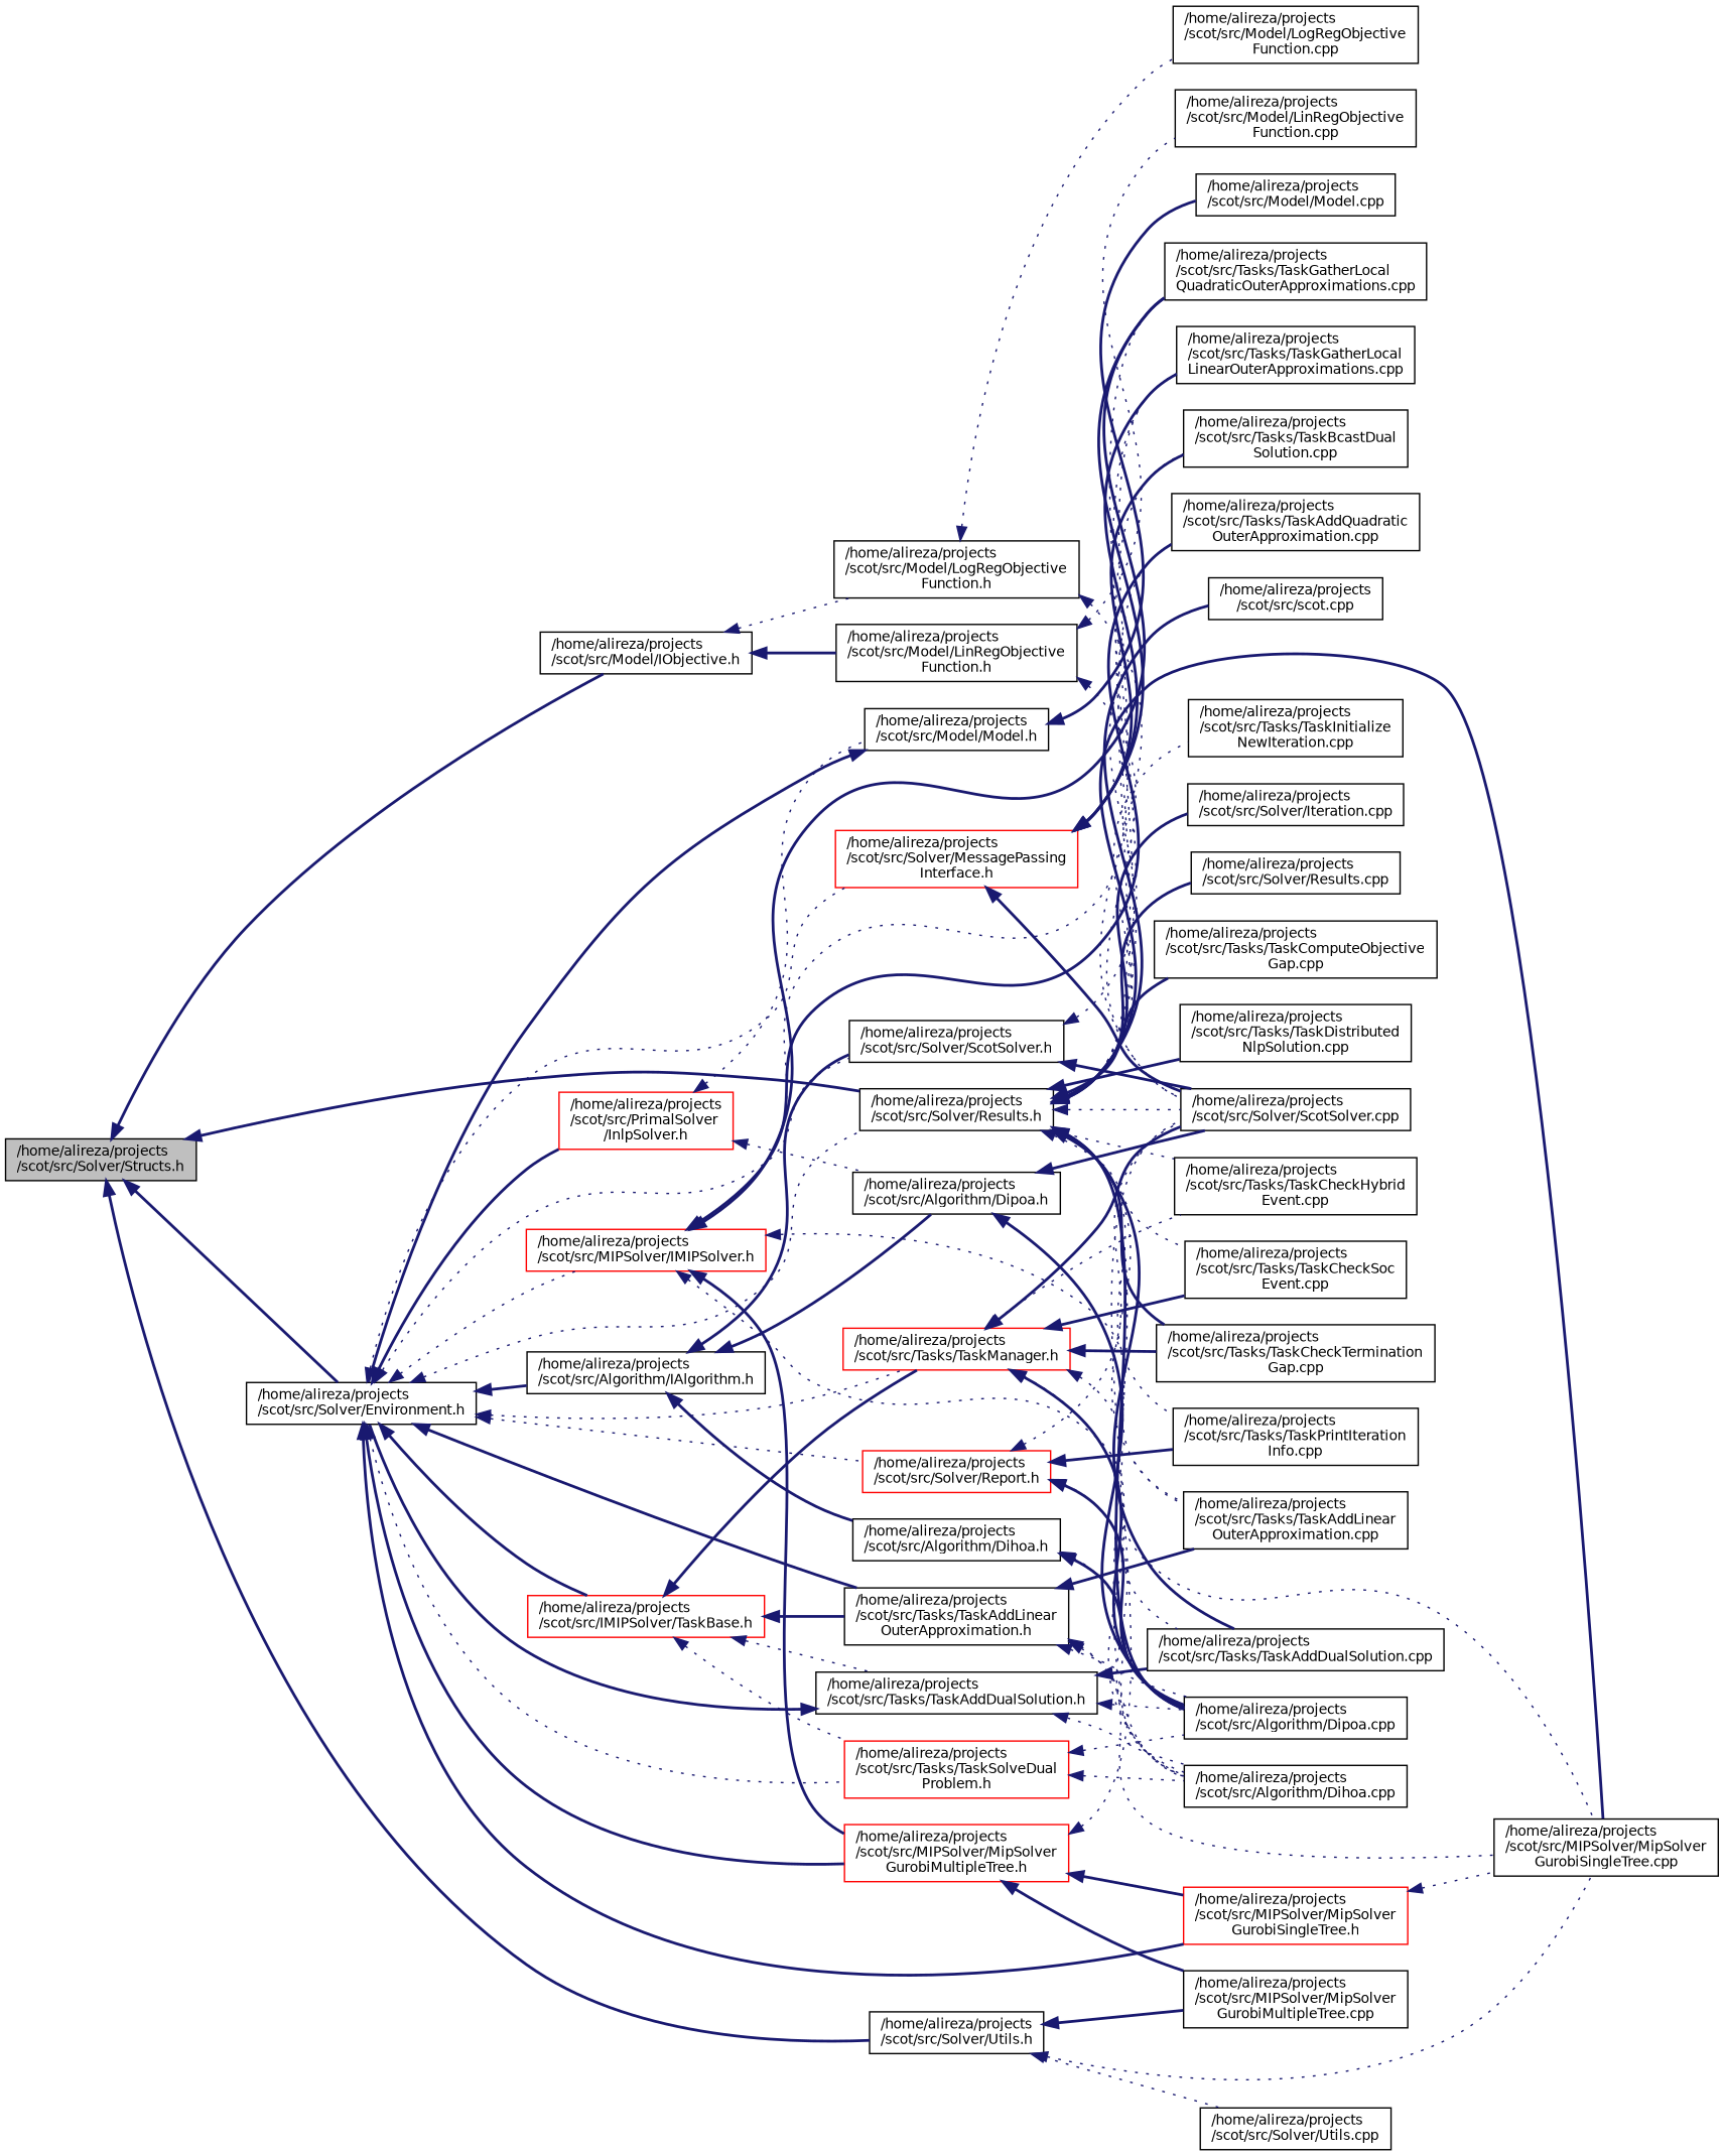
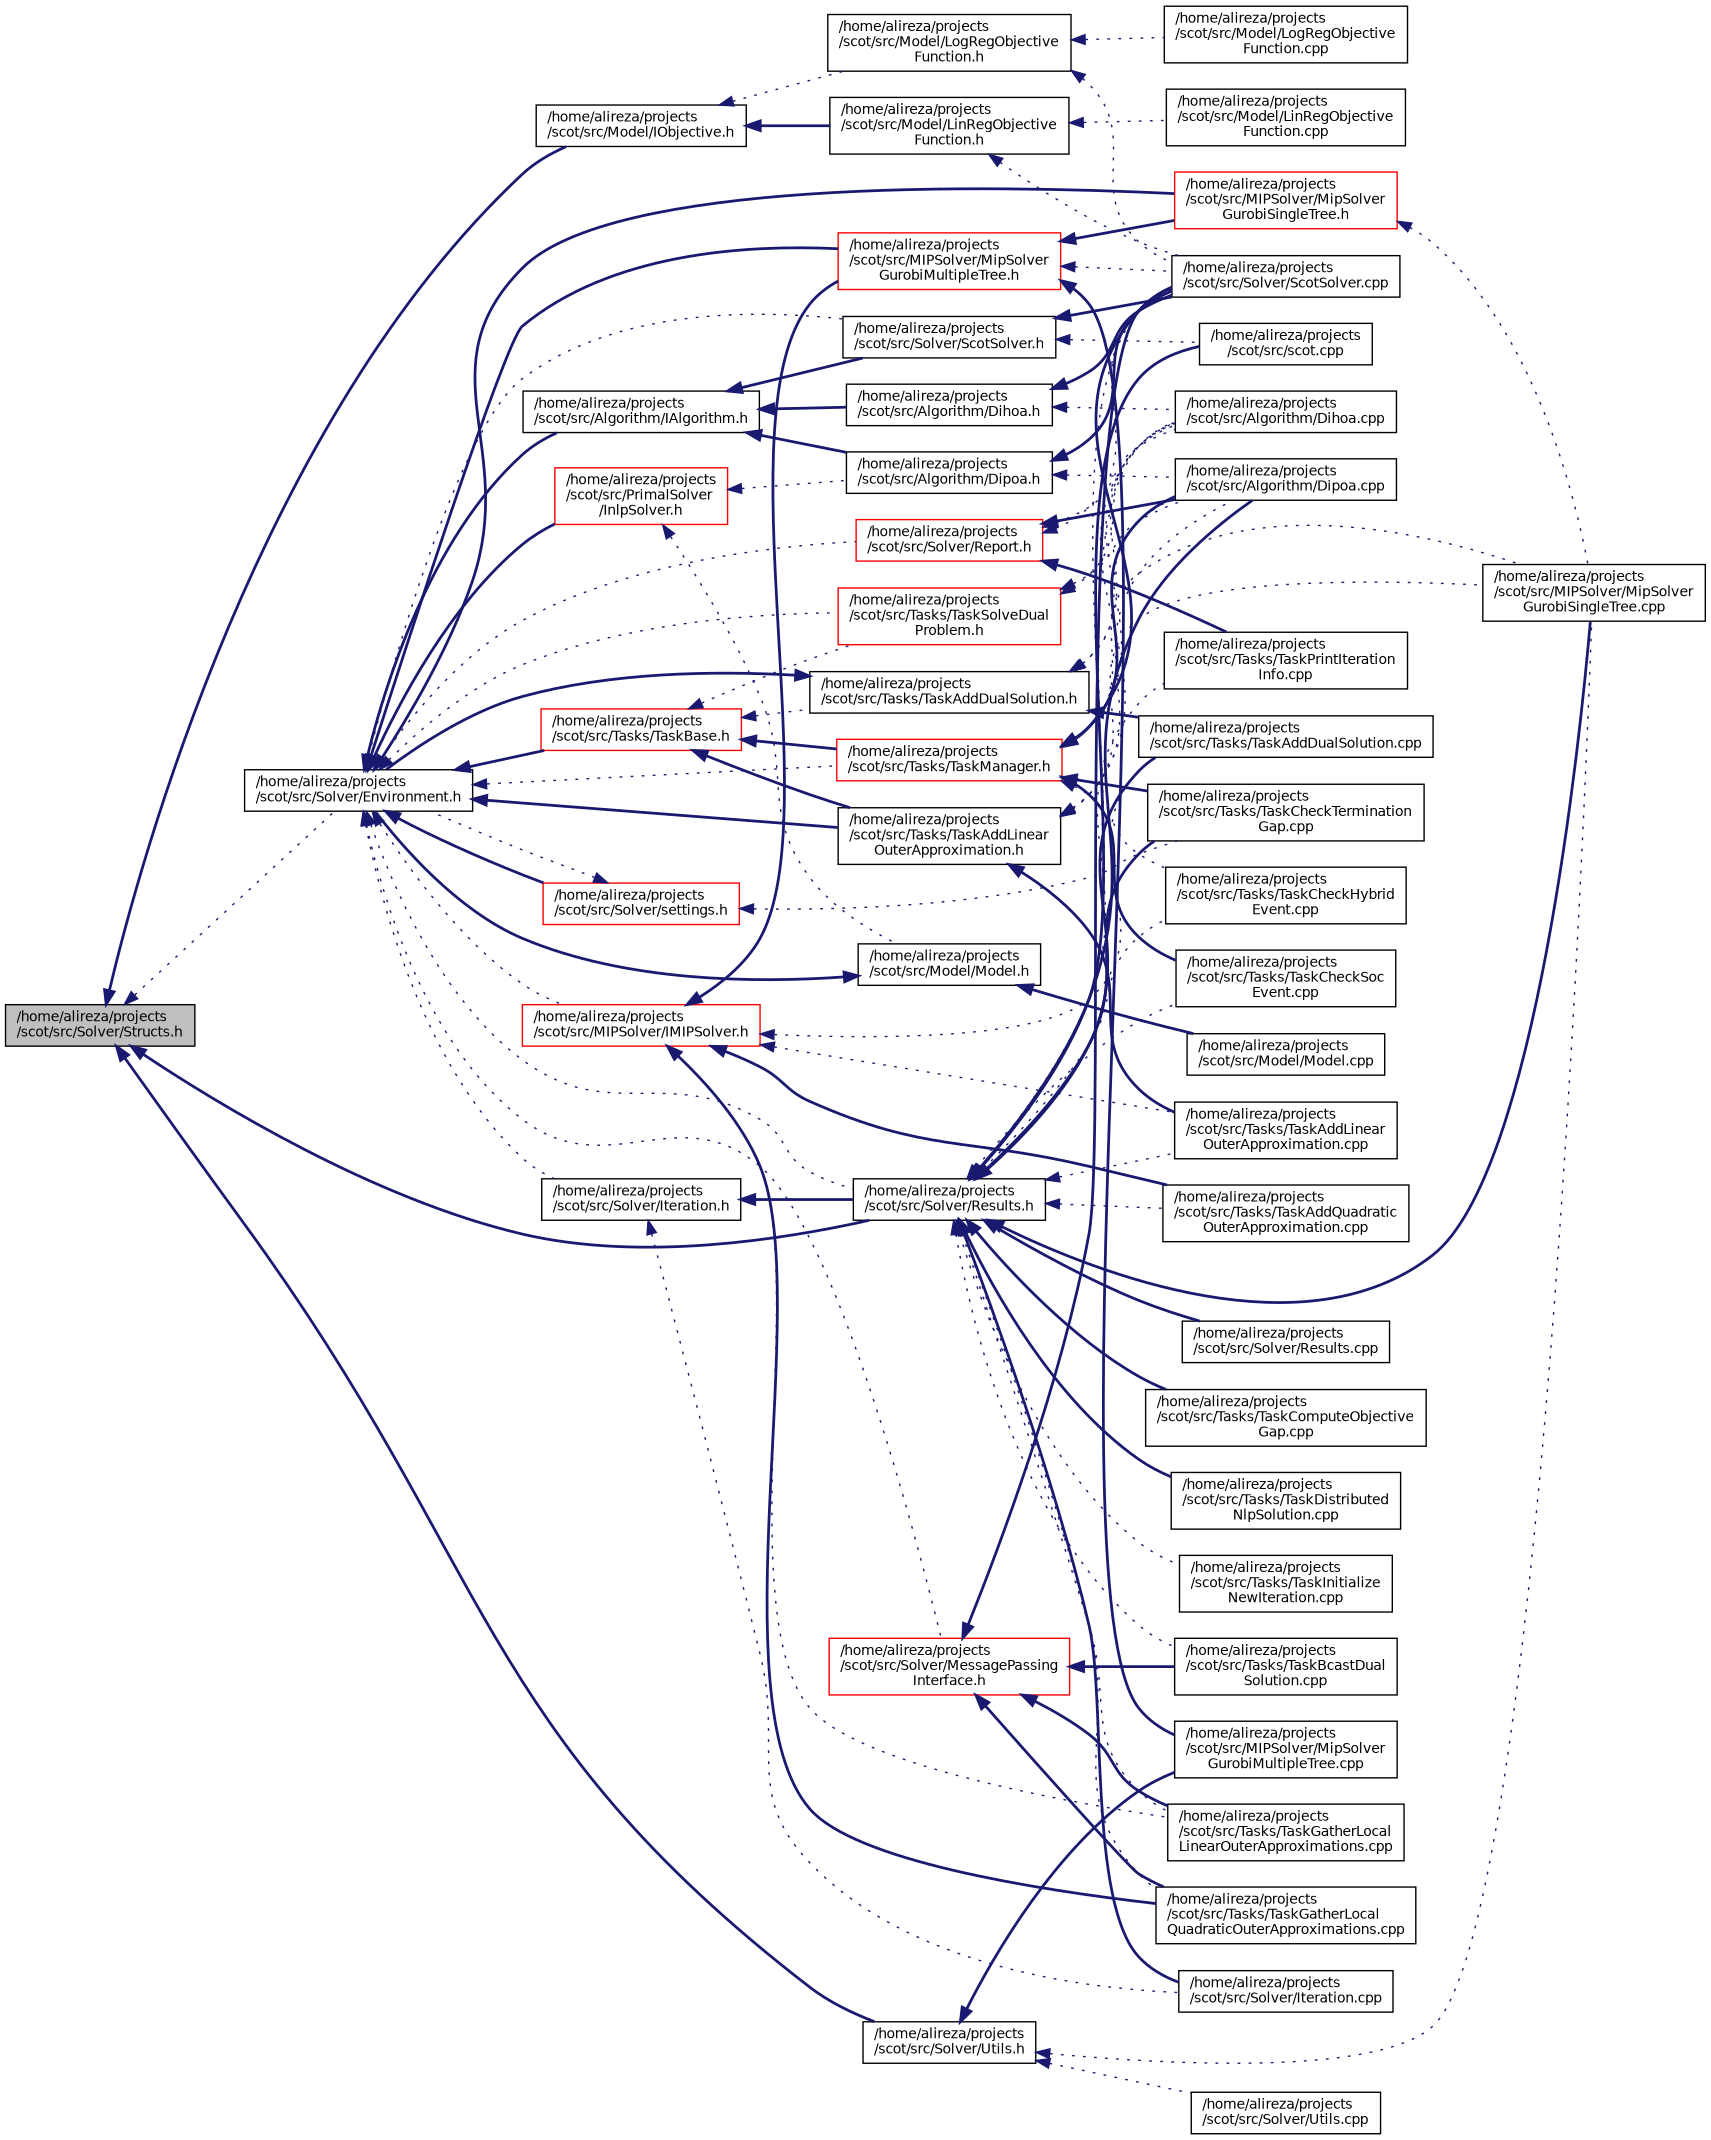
  digraph {
    rankdir=LR
    node [color=black fillcolor=white fontname=Helvetica fontsize=10 shape=record style=filled]
    edge [color=midnightblue dir=back fontname=Helvetica fontsize=10 labelfontname=Helvetica labelfontsize=10 style=dotted]
    n1 [fillcolor=grey75 fontcolor=black height=0.2 label="/home/alireza/projects\l/scot/src/Solver/Structs.h" width=0.4]
    n2 [height=0.2 label="/home/alireza/projects\l/scot/src/Model/IObjective.h" width=0.4]
    n3 [height=0.2 label="/home/alireza/projects\l/scot/src/Solver/Environment.h" width=0.4]
    n4 [height=0.2 label="/home/alireza/projects\l/scot/src/Solver/Results.h" width=0.4]
    n5 [height=0.2 label="/home/alireza/projects\l/scot/src/Solver/Utils.h" width=0.4]
    n6 [height=0.2 label="/home/alireza/projects\l/scot/src/Model/LinRegObjective\lFunction.h" width=0.4]
    n7 [height=0.2 label="/home/alireza/projects\l/scot/src/Model/LogRegObjective\lFunction.h" width=0.4]
    n8 [height=0.2 label="/home/alireza/projects\l/scot/src/Algorithm/IAlgorithm.h" width=0.4]
    n9 [height=0.2 label="/home/alireza/projects\l/scot/src/Solver/ScotSolver.h" width=0.4]
    n10 [color=red height=0.2 label="/home/alireza/projects\l/scot/src/MIPSolver/IMIPSolver.h" width=0.4]
    n11 [color=red height=0.2 label="/home/alireza/projects\l/scot/src/MIPSolver/MipSolver\lGurobiMultipleTree.h" width=0.4]
    n12 [color=red height=0.2 label="/home/alireza/projects\l/scot/src/MIPSolver/MipSolver\lGurobiSingleTree.h" width=0.4]
    n13 [color=red height=0.2 label="/home/alireza/projects\l/scot/src/PrimalSolver\l/InlpSolver.h" width=0.4]
+   n14 [height=0.2 label="/home/alireza/projects\l/scot/src/Solver/Iteration.h" width=0.4]
    n15 [color=red height=0.2 label="/home/alireza/projects\l/scot/src/Solver/MessagePassing\lInterface.h" width=0.4]
    n16 [color=red height=0.2 label="/home/alireza/projects\l/scot/src/Solver/Report.h" width=0.4]
+   n17 [color=red height=0.2 label="/home/alireza/projects\l/scot/src/Solver/settings.h" width=0.4]
    n18 [height=0.2 label="/home/alireza/projects\l/scot/src/Tasks/TaskAddLinear\lOuterApproximation.h" width=0.4]
-   n19 [color=red height=0.2 label="/home/alireza/projects\l/scot/src/IMIPSolver/TaskBase.h" width=0.4]
+   n19 [color=red height=0.2 label="/home/alireza/projects\l/scot/src/Tasks/TaskBase.h" width=0.4]
    n20 [color=red height=0.2 label="/home/alireza/projects\l/scot/src/Tasks/TaskManager.h" width=0.4]
    n21 [color=red height=0.2 label="/home/alireza/projects\l/scot/src/Tasks/TaskSolveDual\lProblem.h" width=0.4]
    n22 [height=0.2 label="/home/alireza/projects\l/scot/src/Solver/ScotSolver.cpp" width=0.4]
    n23 [height=0.2 label="/home/alireza/projects\l/scot/src/Algorithm/Dihoa.cpp" width=0.4]
    n24 [height=0.2 label="/home/alireza/projects\l/scot/src/Algorithm/Dipoa.cpp" width=0.4]
    n25 [height=0.2 label="/home/alireza/projects\l/scot/src/scot.cpp" width=0.4]
    n26 [height=0.2 label="/home/alireza/projects\l/scot/src/Tasks/TaskAddDualSolution.cpp" width=0.4]
    n27 [height=0.2 label="/home/alireza/projects\l/scot/src/Tasks/TaskAddLinear\lOuterApproximation.cpp" width=0.4]
    n28 [height=0.2 label="/home/alireza/projects\l/scot/src/Tasks/TaskAddQuadratic\lOuterApproximation.cpp" width=0.4]
    n29 [height=0.2 label="/home/alireza/projects\l/scot/src/Tasks/TaskGatherLocal\lLinearOuterApproximations.cpp" width=0.4]
    n30 [height=0.2 label="/home/alireza/projects\l/scot/src/Tasks/TaskGatherLocal\lQuadraticOuterApproximations.cpp" width=0.4]
    n31 [height=0.2 label="/home/alireza/projects\l/scot/src/MIPSolver/MipSolver\lGurobiSingleTree.cpp" width=0.4]
    n32 [height=0.2 label="/home/alireza/projects\l/scot/src/Solver/Iteration.cpp" width=0.4]
    n33 [height=0.2 label="/home/alireza/projects\l/scot/src/Solver/Results.cpp" width=0.4]
    n34 [height=0.2 label="/home/alireza/projects\l/scot/src/Tasks/TaskBcastDual\lSolution.cpp" width=0.4]
    n35 [height=0.2 label="/home/alireza/projects\l/scot/src/Tasks/TaskCheckHybrid\lEvent.cpp" width=0.4]
    n36 [height=0.2 label="/home/alireza/projects\l/scot/src/Tasks/TaskCheckSoc\lEvent.cpp" width=0.4]
    n37 [height=0.2 label="/home/alireza/projects\l/scot/src/Tasks/TaskCheckTermination\lGap.cpp" width=0.4]
    n38 [height=0.2 label="/home/alireza/projects\l/scot/src/Tasks/TaskComputeObjective\lGap.cpp" width=0.4]
    n39 [height=0.2 label="/home/alireza/projects\l/scot/src/Tasks/TaskDistributed\lNlpSolution.cpp" width=0.4]
    n40 [height=0.2 label="/home/alireza/projects\l/scot/src/Tasks/TaskInitialize\lNewIteration.cpp" width=0.4]
    n41 [height=0.2 label="/home/alireza/projects\l/scot/src/Tasks/TaskPrintIteration\lInfo.cpp" width=0.4]
    n42 [height=0.2 label="/home/alireza/projects\l/scot/src/MIPSolver/MipSolver\lGurobiMultipleTree.cpp" width=0.4]
    n43 [height=0.2 label="/home/alireza/projects\l/scot/src/Solver/Utils.cpp" width=0.4]
    n44 [height=0.2 label="/home/alireza/projects\l/scot/src/Model/LinRegObjective\lFunction.cpp" width=0.4]
    n45 [height=0.2 label="/home/alireza/projects\l/scot/src/Model/LogRegObjective\lFunction.cpp" width=0.4]
    n46 [height=0.2 label="/home/alireza/projects\l/scot/src/Model/Model.h" width=0.4]
    n47 [height=0.2 label="/home/alireza/projects\l/scot/src/Model/Model.cpp" width=0.4]
    n48 [height=0.2 label="/home/alireza/projects\l/scot/src/Algorithm/Dihoa.h" width=0.4]
    n49 [height=0.2 label="/home/alireza/projects\l/scot/src/Algorithm/Dipoa.h" width=0.4]
    n50 [height=0.2 label="/home/alireza/projects\l/scot/src/Tasks/TaskAddDualSolution.h" width=0.4]
    n1 -> n2 [style=bold]
-   n1 -> n3 [style=bold]
+   n1 -> n3
    n1 -> n4 [style=bold]
    n1 -> n5 [style=bold]
    n2 -> n6 [style=bold]
    n2 -> n7
    n3 -> n4
    n3 -> n8 [style=bold]
    n3 -> n9
    n3 -> n10
    n3 -> n11 [style=bold]
    n3 -> n12 [style=bold]
    n3 -> n13 [style=bold]
+   n3 -> n14
    n3 -> n15
    n3 -> n16
+   n3 -> n17 [style=bold]
    n3 -> n18 [style=bold]
    n3 -> n19 [style=bold]
    n3 -> n20
    n3 -> n21
    n4 -> n22
    n4 -> n23
    n4 -> n24 [style=bold]
    n4 -> n25 [style=bold]
    n4 -> n26 [style=bold]
    n4 -> n27
    n4 -> n28
    n4 -> n29
    n4 -> n30
    n4 -> n31 [style=bold]
    n4 -> n32 [style=bold]
    n4 -> n33 [style=bold]
    n4 -> n34
    n4 -> n35
    n4 -> n36
    n4 -> n37 [style=bold]
    n4 -> n38 [style=bold]
    n4 -> n39 [style=bold]
    n4 -> n40
    n4 -> n41
    n5 -> n31
    n5 -> n42 [style=bold]
    n5 -> n43
    n6 -> n22
    n6 -> n44
    n7 -> n22
    n7 -> n45
    n8 -> n9 [style=bold]
    n8 -> n48 [style=bold]
    n8 -> n49 [style=bold]
    n9 -> n22 [style=bold]
    n9 -> n25
    n10 -> n11 [style=bold]
    n10 -> n26
    n10 -> n27
    n10 -> n28 [style=bold]
    n10 -> n29
    n10 -> n30 [style=bold]
    n11 -> n12 [style=bold]
    n11 -> n22
    n11 -> n42 [style=bold]
    n12 -> n31
    n13 -> n46
    n13 -> n49
+   n14 -> n4 [style=bold]
+   n14 -> n32
    n15 -> n22 [style=bold]
    n15 -> n29 [style=bold]
    n15 -> n30 [style=bold]
    n15 -> n34 [style=bold]
    n16 -> n22
    n16 -> n23
    n16 -> n24 [style=bold]
    n16 -> n41 [style=bold]
+   n17 -> n3
+   n17 -> n37
    n18 -> n23
    n18 -> n24
    n18 -> n27 [style=bold]
    n18 -> n31
    n19 -> n18 [style=bold]
    n19 -> n20 [style=bold]
    n19 -> n21
    n19 -> n50
    n20 -> n22 [style=bold]
    n20 -> n23
    n20 -> n24 [style=bold]
    n20 -> n31
    n20 -> n35
    n20 -> n36 [style=bold]
    n20 -> n37 [style=bold]
    n21 -> n23
    n21 -> n24
    n46 -> n3 [style=bold]
    n46 -> n47 [style=bold]
-   n48 -> n24 [style=bold]
+   n48 -> n22 [style=bold]
    n48 -> n23
    n49 -> n22 [style=bold]
-   n49 -> n24 [style=bold]
+   n49 -> n24
    n50 -> n3 [style=bold]
    n50 -> n23
    n50 -> n24
    n50 -> n26 [style=bold]
  }
